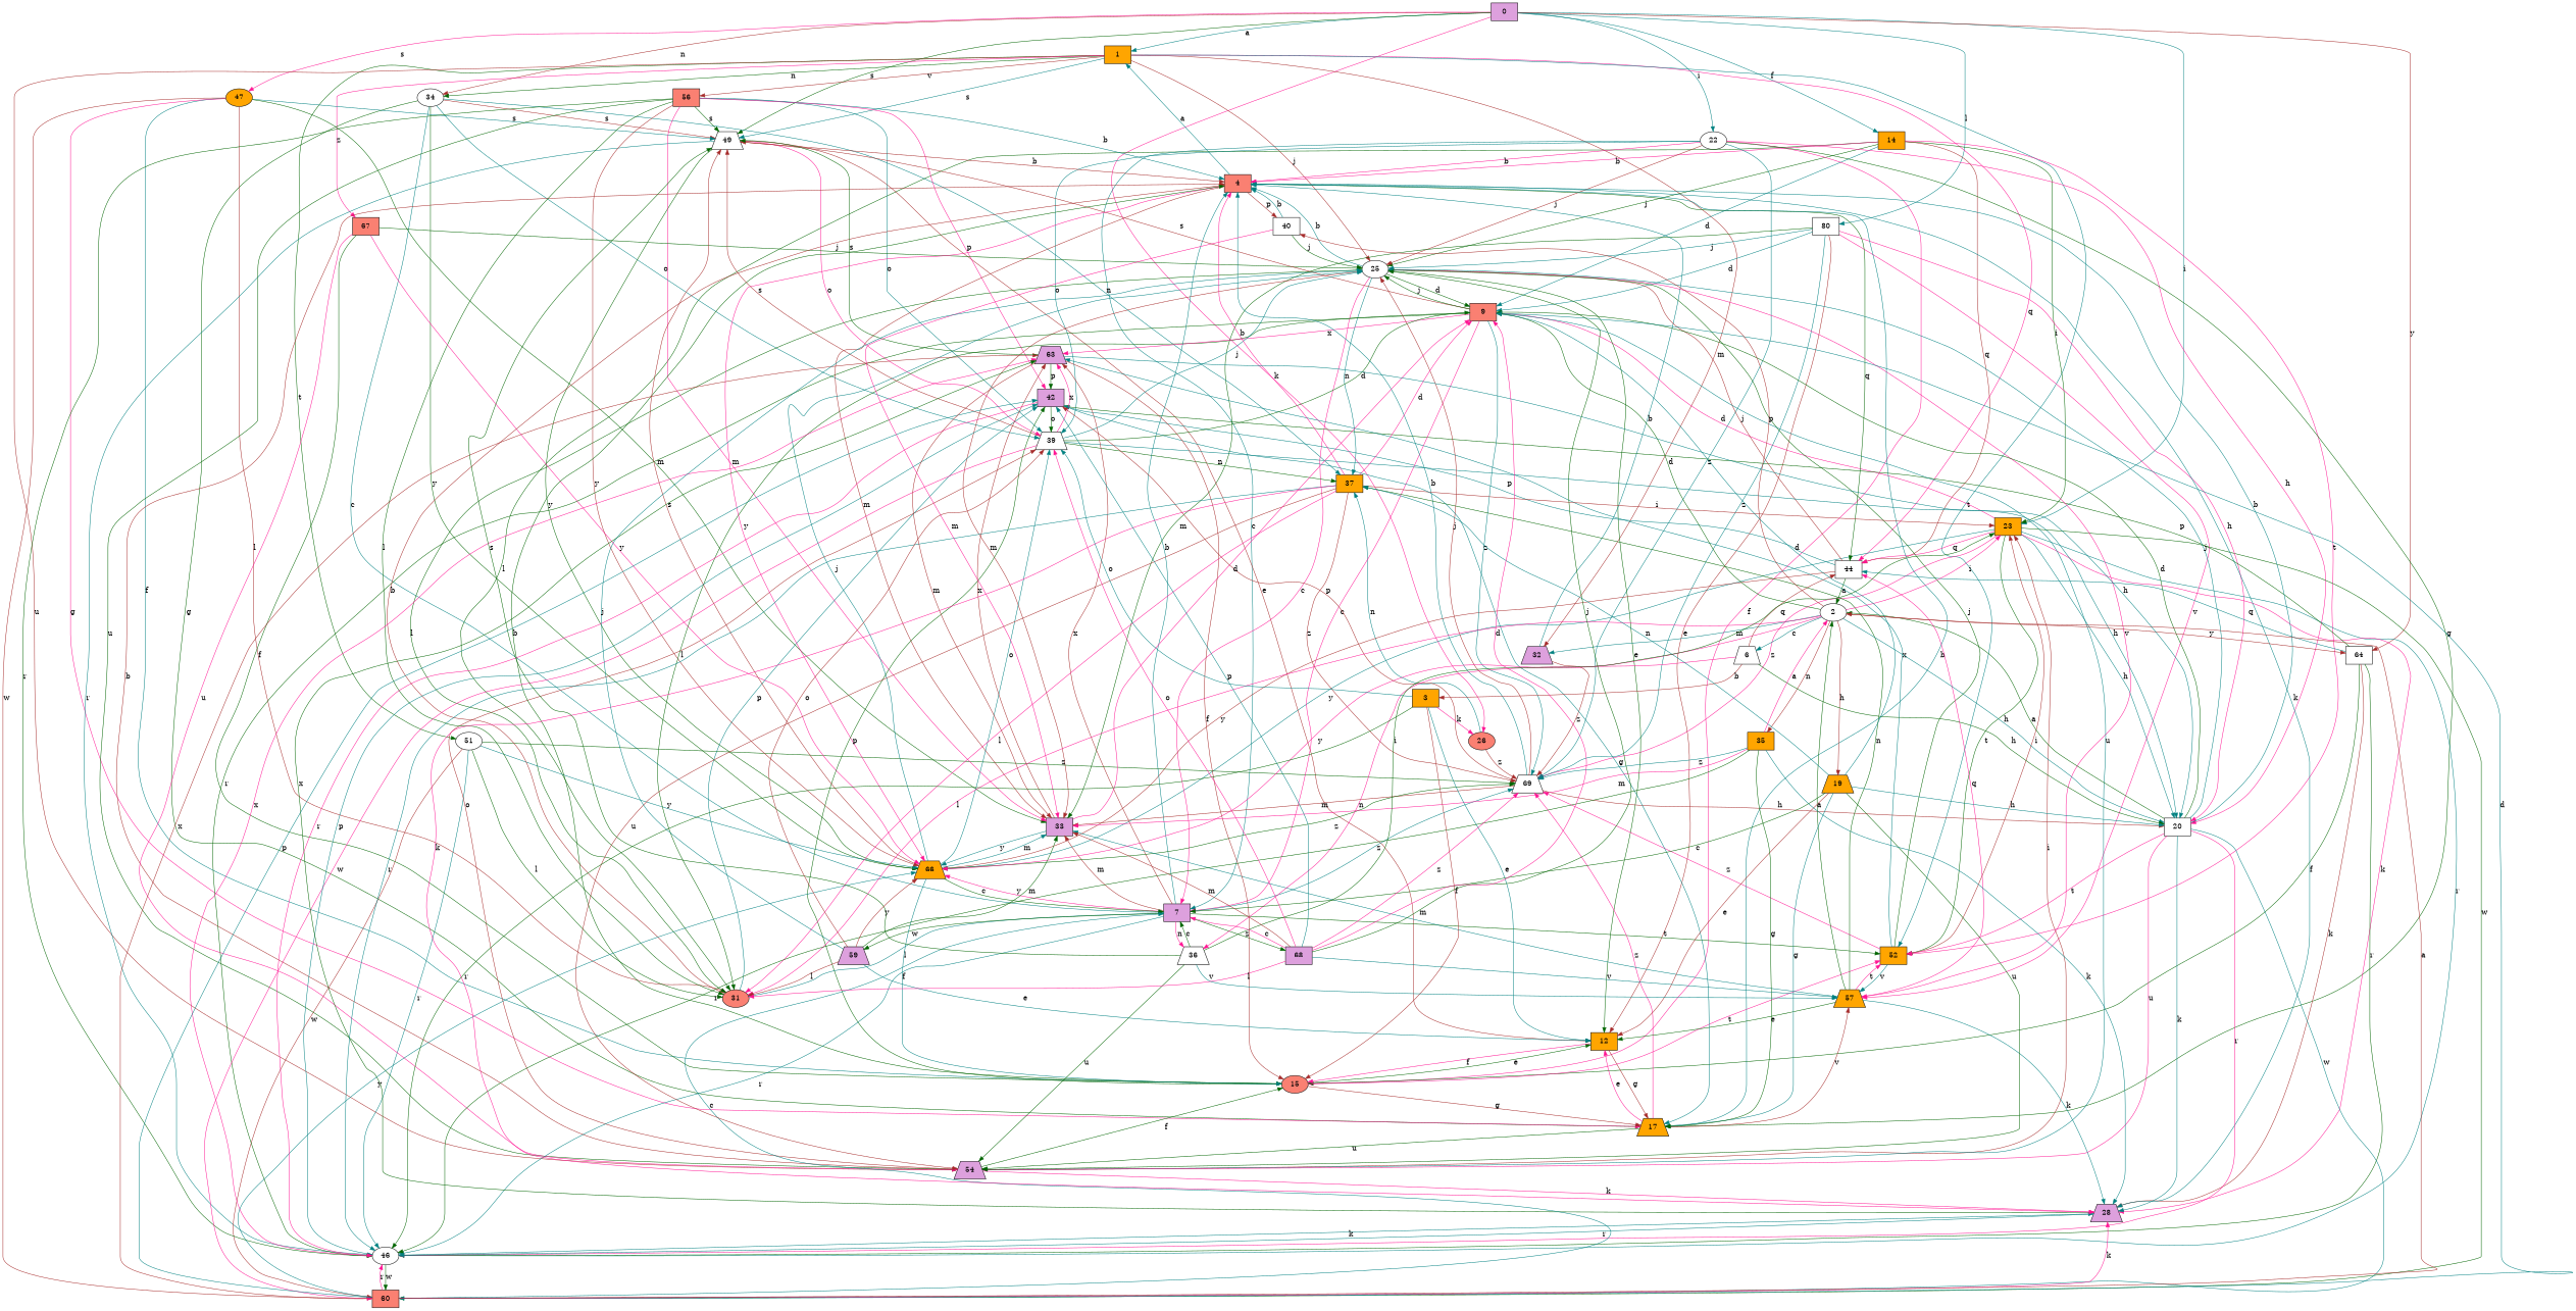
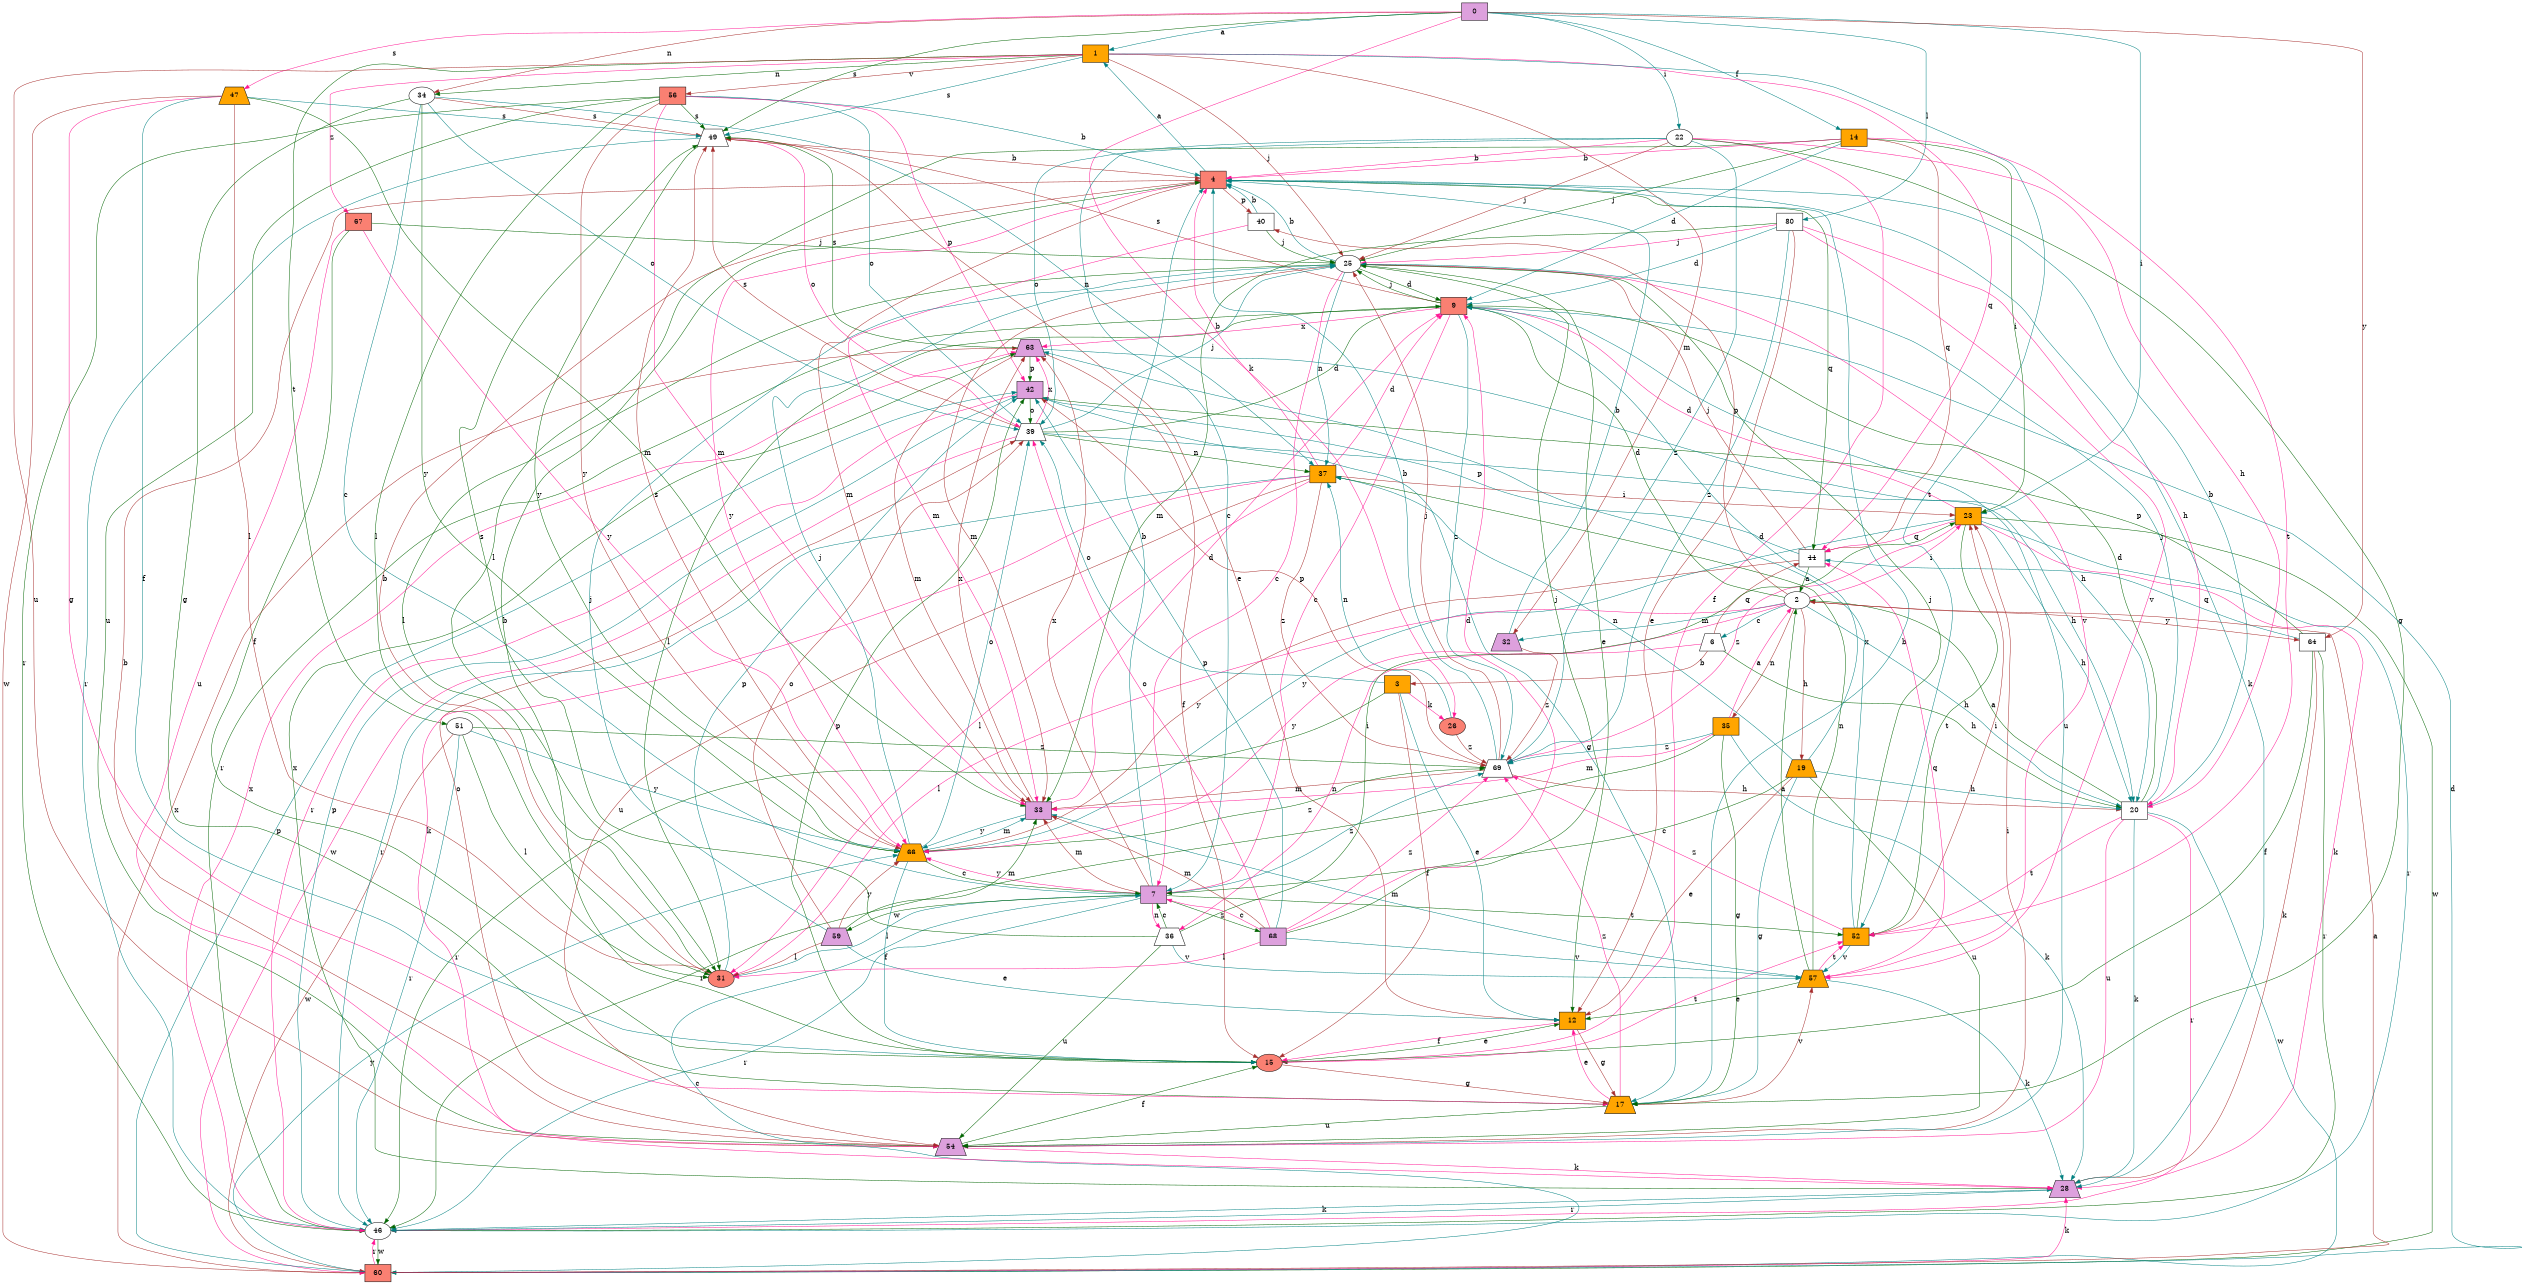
  strict digraph {
    node [fillcolor=white shape=box style=filled]
    edge [color=teal]
    0 [fillcolor=plum]
    1 [fillcolor=orange]
    14 [fillcolor=orange]
    22 [shape=ellipse]
    23 [fillcolor=orange]
    26 [fillcolor=salmon shape=ellipse]
    n7 [label=80]
    34 [shape=ellipse]
-   47 [fillcolor=orange shape=ellipse]
+   47 [fillcolor=orange shape=trapezium]
    49 [shape=trapezium]
    64
    25 [shape=ellipse]
    32 [fillcolor=plum shape=trapezium]
    44
    51 [shape=ellipse]
    52 [fillcolor=orange]
    54 [fillcolor=plum shape=trapezium]
    56 [fillcolor=salmon]
    67 [fillcolor=salmon]
    9 [fillcolor=salmon]
    31 [fillcolor=salmon shape=ellipse]
    4 [fillcolor=salmon]
    20
    15 [fillcolor=salmon shape=ellipse]
    39 [shape=trapezium]
    7 [fillcolor=plum]
    69 [shape=trapezium]
    17 [fillcolor=orange shape=trapezium]
    66 [fillcolor=orange shape=trapezium]
    46 [shape=ellipse]
    28 [fillcolor=plum shape=trapezium]
    60 [fillcolor=salmon]
    37 [fillcolor=orange]
    12 [fillcolor=orange]
    33 [fillcolor=plum]
    57 [fillcolor=orange shape=trapezium]
    42 [fillcolor=plum]
    2 [shape=ellipse]
    63 [fillcolor=plum shape=trapezium]
    6 [shape=trapezium]
    19 [fillcolor=orange shape=trapezium]
    35 [fillcolor=orange]
    40
    3 [fillcolor=orange]
    36 [shape=trapezium]
    59 [fillcolor=plum shape=trapezium]
    68 [fillcolor=plum]
    0 -> 1 [label=a]
    0 -> 14 [label=f]
    0 -> 22 [label=i]
    0 -> 23 [label=i]
    0 -> 26 [color=deeppink label=k]
    0 -> n7 [label=l]
    0 -> 34 [color=brown label=n]
    0 -> 47 [color=deeppink label=s]
    0 -> 49 [color=darkgreen label=s]
    0 -> 64 [color=brown label=y]
    1 -> 34 [color=darkgreen label=n]
    1 -> 49 [label=s]
    1 -> 25 [color=brown label=j]
    1 -> 32 [color=brown label=m]
    1 -> 44 [color=deeppink label=q]
    1 -> 51 [color=darkgreen label=t]
    1 -> 52 [label=t]
    1 -> 54 [color=brown label=u]
    1 -> 56 [color=brown label=v]
    1 -> 67 [color=deeppink label=z]
    14 -> 23 [color=darkgreen label=i]
    14 -> 25 [color=darkgreen label=j]
    14 -> 44 [color=brown label=q]
    14 -> 52 [color=deeppink label=t]
    14 -> 9 [label=d]
    14 -> 31 [color=darkgreen label=l]
    14 -> 4 [color=deeppink label=b]
    22 -> 25 [color=brown label=j]
    22 -> 4 [color=deeppink label=b]
    22 -> 20 [color=deeppink label=h]
    22 -> 15 [color=deeppink label=f]
    22 -> 39 [label=o]
    22 -> 7 [label=c]
    22 -> 69 [label=z]
    22 -> 17 [color=darkgreen label=g]
    23 -> 44 [color=deeppink label=q]
    23 -> 52 [color=darkgreen label=t]
    23 -> 9 [color=deeppink label=d]
    23 -> 20 [label=h]
    23 -> 69 [color=deeppink label=z]
    23 -> 66 [label=y]
    23 -> 46 [label=r]
    23 -> 28 [color=deeppink label=k]
    23 -> 60 [color=darkgreen label=w]
    26 -> 69 [color=brown label=z]
    26 -> 37 [label=n]
-   n7 -> 25 [label=j]
+   n7 -> 25 [color=deeppink label=j]
    n7 -> 9 [label=d]
    n7 -> 20 [color=deeppink label=h]
    n7 -> 69 [label=z]
    n7 -> 12 [color=brown label=e]
    n7 -> 33 [color=darkgreen label=m]
    n7 -> 57 [color=deeppink label=v]
    34 -> 49 [color=brown label=s]
    34 -> 39 [label=o]
    34 -> 7 [label=c]
    34 -> 17 [color=darkgreen label=g]
    34 -> 66 [color=darkgreen label=y]
    34 -> 37 [label=n]
    47 -> 49 [label=s]
    47 -> 31 [color=brown label=l]
    47 -> 15 [label=f]
    47 -> 17 [color=deeppink label=g]
    47 -> 60 [color=brown label=w]
    47 -> 33 [color=darkgreen label=m]
    49 -> 4 [color=brown label=b]
    49 -> 39 [color=deeppink label=o]
    49 -> 66 [color=darkgreen label=y]
    49 -> 46 [label=r]
    49 -> 12 [color=brown label=e]
    64 -> 44 [label=q]
    64 -> 15 [color=darkgreen label=f]
    64 -> 46 [color=darkgreen label=r]
    64 -> 28 [color=brown label=k]
    64 -> 42 [color=darkgreen label=p]
    25 -> 9 [color=darkgreen label=d]
    25 -> 31 [color=darkgreen label=l]
    25 -> 4 [label=b]
    25 -> 7 [color=deeppink label=c]
    25 -> 37 [label=n]
    25 -> 12 [color=darkgreen label=e]
    25 -> 33 [color=brown label=m]
    25 -> 57 [color=deeppink label=v]
    32 -> 4 [label=b]
    32 -> 69 [color=brown label=z]
    44 -> 25 [color=brown label=j]
    44 -> 66 [color=brown label=y]
    44 -> 42 [label=p]
    44 -> 2 [color=darkgreen label=a]
    51 -> 31 [color=darkgreen label=l]
    51 -> 69 [color=darkgreen label=z]
    51 -> 66 [label=y]
    51 -> 46 [label=r]
    51 -> 60 [color=brown label=w]
    52 -> 23 [color=brown label=i]
    52 -> 25 [color=darkgreen label=j]
    52 -> 69 [color=deeppink label=z]
    52 -> 57 [label=v]
    52 -> 63 [label=x]
    54 -> 23 [color=brown label=i]
    54 -> 4 [color=brown label=b]
    54 -> 15 [color=darkgreen label=f]
    54 -> 39 [color=brown label=o]
    54 -> 28 [color=deeppink label=k]
    56 -> 49 [color=darkgreen label=s]
    56 -> 54 [color=darkgreen label=u]
    56 -> 31 [color=darkgreen label=l]
    56 -> 4 [label=b]
    56 -> 39 [label=o]
    56 -> 66 [color=brown label=y]
    56 -> 46 [color=darkgreen label=r]
    56 -> 33 [color=deeppink label=m]
    56 -> 42 [color=deeppink label=p]
    67 -> 25 [color=darkgreen label=j]
    67 -> 54 [color=deeppink label=u]
    67 -> 15 [color=darkgreen label=f]
    67 -> 66 [color=deeppink label=y]
    9 -> 49 [color=brown label=s]
    9 -> 25 [color=darkgreen label=j]
    9 -> 54 [label=u]
    9 -> 31 [color=darkgreen label=l]
    9 -> 7 [color=deeppink label=c]
    9 -> 69 [label=z]
    9 -> 46 [color=darkgreen label=r]
    9 -> 63 [color=deeppink label=x]
    31 -> 4 [color=brown label=b]
    31 -> 42 [label=p]
    4 -> 1 [label=a]
    4 -> 44 [color=darkgreen label=q]
    4 -> 66 [color=deeppink label=y]
    4 -> 28 [label=k]
    4 -> 33 [color=brown label=m]
    4 -> 40 [color=brown label=p]
    20 -> 25 [label=j]
    20 -> 52 [color=deeppink label=t]
    20 -> 54 [color=deeppink label=u]
    20 -> 9 [color=darkgreen label=d]
    20 -> 4 [label=b]
    20 -> 46 [color=deeppink label=r]
    20 -> 28 [label=k]
    20 -> 60 [label=w]
    20 -> 2 [color=darkgreen label=a]
    15 -> 52 [color=deeppink label=t]
    15 -> 4 [color=darkgreen label=b]
    15 -> 17 [color=brown label=g]
    15 -> 12 [color=darkgreen label=e]
    15 -> 42 [color=darkgreen label=p]
    39 -> 49 [color=brown label=s]
    39 -> 25 [label=j]
    39 -> 9 [color=darkgreen label=d]
    39 -> 20 [label=h]
    39 -> 60 [color=deeppink label=w]
    39 -> 37 [color=darkgreen label=n]
    39 -> 63 [color=deeppink label=x]
    7 -> 52 [color=darkgreen label=t]
    7 -> 31 [label=l]
    7 -> 4 [label=b]
    7 -> 69 [label=z]
    7 -> 66 [color=deeppink label=y]
    7 -> 46 [label=r]
    7 -> 33 [color=brown label=m]
    7 -> 63 [color=brown label=x]
    7 -> 36 [color=deeppink label=n]
    7 -> 59 [color=darkgreen label=w]
    7 -> 68 [color=darkgreen label=z]
    69 -> 25 [color=brown label=j]
    69 -> 4 [label=b]
    69 -> 20 [color=brown label=h]
    69 -> 33 [color=brown label=m]
    69 -> 42 [color=brown label=p]
    17 -> 54 [color=darkgreen label=u]
    17 -> 4 [label=b]
    17 -> 69 [color=deeppink label=z]
    17 -> 12 [color=deeppink label=e]
    17 -> 57 [color=brown label=v]
    66 -> 49 [color=brown label=s]
    66 -> 25 [label=j]
    66 -> 15 [label=f]
    66 -> 39 [label=o]
    66 -> 7 [color=darkgreen label=c]
    66 -> 69 [color=darkgreen label=z]
    66 -> 33 [label=m]
    46 -> 28 [label=k]
    46 -> 60 [color=darkgreen label=w]
    46 -> 42 [label=p]
    46 -> 63 [color=deeppink label=x]
    28 -> 46 [label=r]
    28 -> 63 [color=darkgreen label=x]
    60 -> 9 [label=d]
    60 -> 7 [label=c]
    60 -> 66 [label=y]
    60 -> 46 [color=deeppink label=r]
    60 -> 28 [color=deeppink label=k]
    60 -> 42 [label=p]
    60 -> 2 [color=brown label=a]
    60 -> 63 [color=brown label=x]
    37 -> 23 [color=brown label=i]
    37 -> 54 [color=brown label=u]
    37 -> 9 [color=deeppink label=d]
    37 -> 31 [color=deeppink label=l]
    37 -> 4 [color=deeppink label=b]
    37 -> 69 [color=brown label=z]
    37 -> 46 [label=r]
    37 -> 28 [color=deeppink label=k]
    12 -> 15 [color=deeppink label=f]
    12 -> 17 [color=brown label=g]
    33 -> 9 [color=deeppink label=d]
    33 -> 66 [label=y]
    33 -> 63 [color=brown label=x]
    57 -> 44 [color=deeppink label=q]
    57 -> 52 [color=deeppink label=t]
    57 -> 28 [label=k]
    57 -> 37 [color=darkgreen label=n]
    57 -> 12 [color=darkgreen label=e]
    57 -> 33 [label=m]
    57 -> 2 [color=darkgreen label=a]
    42 -> 39 [color=darkgreen label=o]
    42 -> 17 [label=g]
    42 -> 46 [color=deeppink label=r]
    2 -> 23 [color=deeppink label=i]
    2 -> 64 [color=brown label=y]
    2 -> 32 [label=m]
    2 -> 9 [color=darkgreen label=d]
    2 -> 31 [color=deeppink label=l]
    2 -> 20 [label=h]
    2 -> 66 [color=deeppink label=y]
    2 -> 6 [label=c]
    2 -> 19 [color=brown label=h]
    2 -> 35 [color=brown label=n]
    2 -> 40 [color=brown label=p]
    63 -> 49 [color=darkgreen label=s]
    63 -> 20 [label=h]
    63 -> 15 [color=brown label=f]
    63 -> 33 [color=brown label=m]
    63 -> 42 [color=darkgreen label=p]
    6 -> 44 [color=brown label=q]
    6 -> 20 [color=darkgreen label=h]
    6 -> 3 [color=brown label=b]
    6 -> 36 [color=deeppink label=n]
    19 -> 54 [color=darkgreen label=u]
    19 -> 9 [label=d]
    19 -> 20 [label=h]
    19 -> 7 [color=darkgreen label=c]
    19 -> 17 [label=g]
    19 -> 37 [label=n]
    19 -> 12 [color=brown label=e]
    35 -> 69 [label=z]
    35 -> 17 [color=darkgreen label=g]
    35 -> 46 [color=darkgreen label=r]
    35 -> 28 [label=k]
    35 -> 33 [color=deeppink label=m]
    35 -> 2 [color=deeppink label=a]
    40 -> 25 [color=darkgreen label=j]
    40 -> 4 [label=b]
    40 -> 33 [color=deeppink label=m]
    3 -> 26 [color=deeppink label=k]
    3 -> 15 [color=brown label=f]
    3 -> 39 [label=o]
    3 -> 46 [color=darkgreen label=r]
    3 -> 12 [label=e]
    36 -> 23 [color=darkgreen label=i]
    36 -> 49 [color=darkgreen label=s]
    36 -> 54 [color=darkgreen label=u]
    36 -> 7 [color=darkgreen label=c]
    36 -> 57 [label=v]
    59 -> 25 [label=j]
    59 -> 31 [color=brown label=l]
    59 -> 39 [color=brown label=o]
    59 -> 66 [color=brown label=y]
    59 -> 12 [label=e]
    59 -> 33 [color=darkgreen label=m]
    68 -> 25 [color=darkgreen label=j]
    68 -> 9 [color=deeppink label=d]
    68 -> 31 [color=deeppink label=l]
    68 -> 39 [color=deeppink label=o]
    68 -> 7 [color=deeppink label=c]
    68 -> 69 [color=deeppink label=z]
    68 -> 33 [color=brown label=m]
    68 -> 57 [label=v]
    68 -> 42 [label=p]
  }
